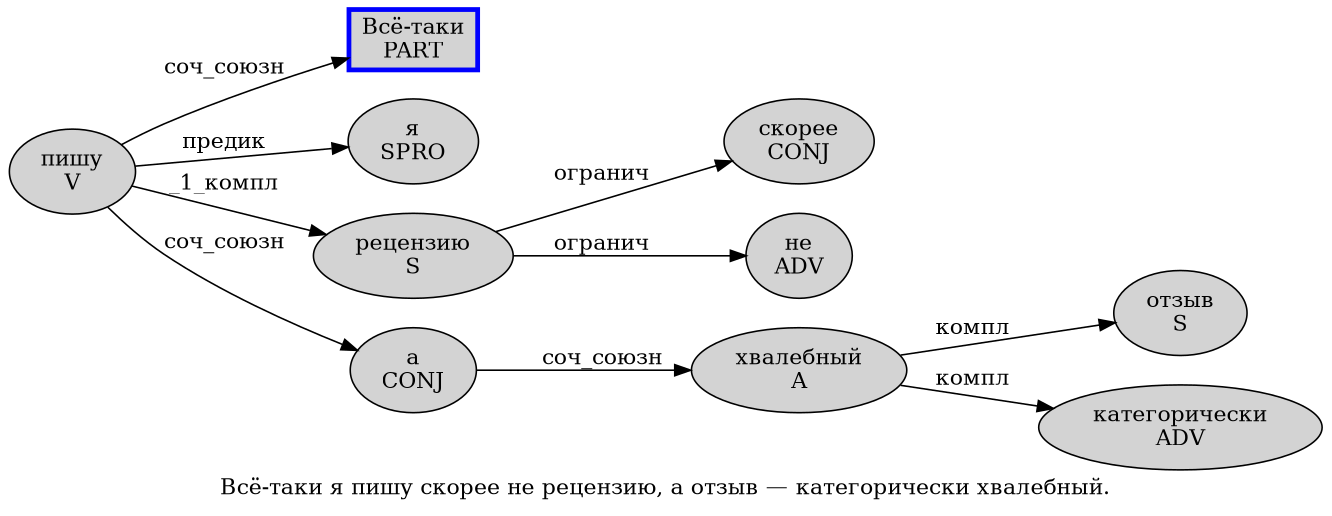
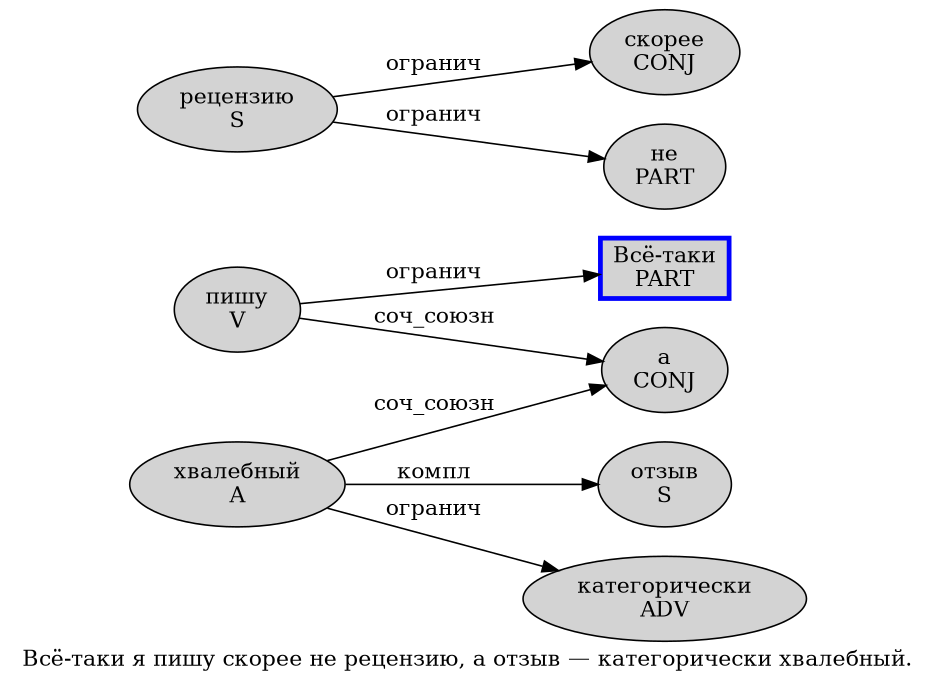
  digraph {
    label="Всё-таки я пишу скорее не рецензию, а отзыв — категорически хвалебный."
    rankdir=LR
    node [fillcolor=lightgray penwidth=1 shape=ellipse style=filled]
    n1 [color=blue label="Всё-таки\nPART" penwidth=3 shape=box]
-   n2 [label="я\nSPRO"]
    n3 [label="пишу\nV"]
    n4 [label="рецензию\nS"]
    n5 [label="а\nCONJ"]
    n6 [label="скорее\nCONJ"]
-   n7 [label="не\nADV"]
+   n7 [label="не\nPART"]
    n8 [label="хвалебный\nA"]
    n9 [label="отзыв\nS"]
    n10 [label="категорически\nADV"]
-   n3 -> n1 [label="соч_союзн"]
-   n3 -> n2 [label="предик"]
-   n3 -> n4 [label="_1_компл"]
+   n3 -> n1 [label="огранич"]
    n3 -> n5 [label="соч_союзн"]
    n4 -> n6 [label="огранич"]
    n4 -> n7 [label="огранич"]
-   n5 -> n8 [label="соч_союзн"]
+   n8 -> n5 [label="соч_союзн"]
    n8 -> n9 [label="компл"]
-   n8 -> n10 [label="компл"]
+   n8 -> n10 [label="огранич"]
  }
